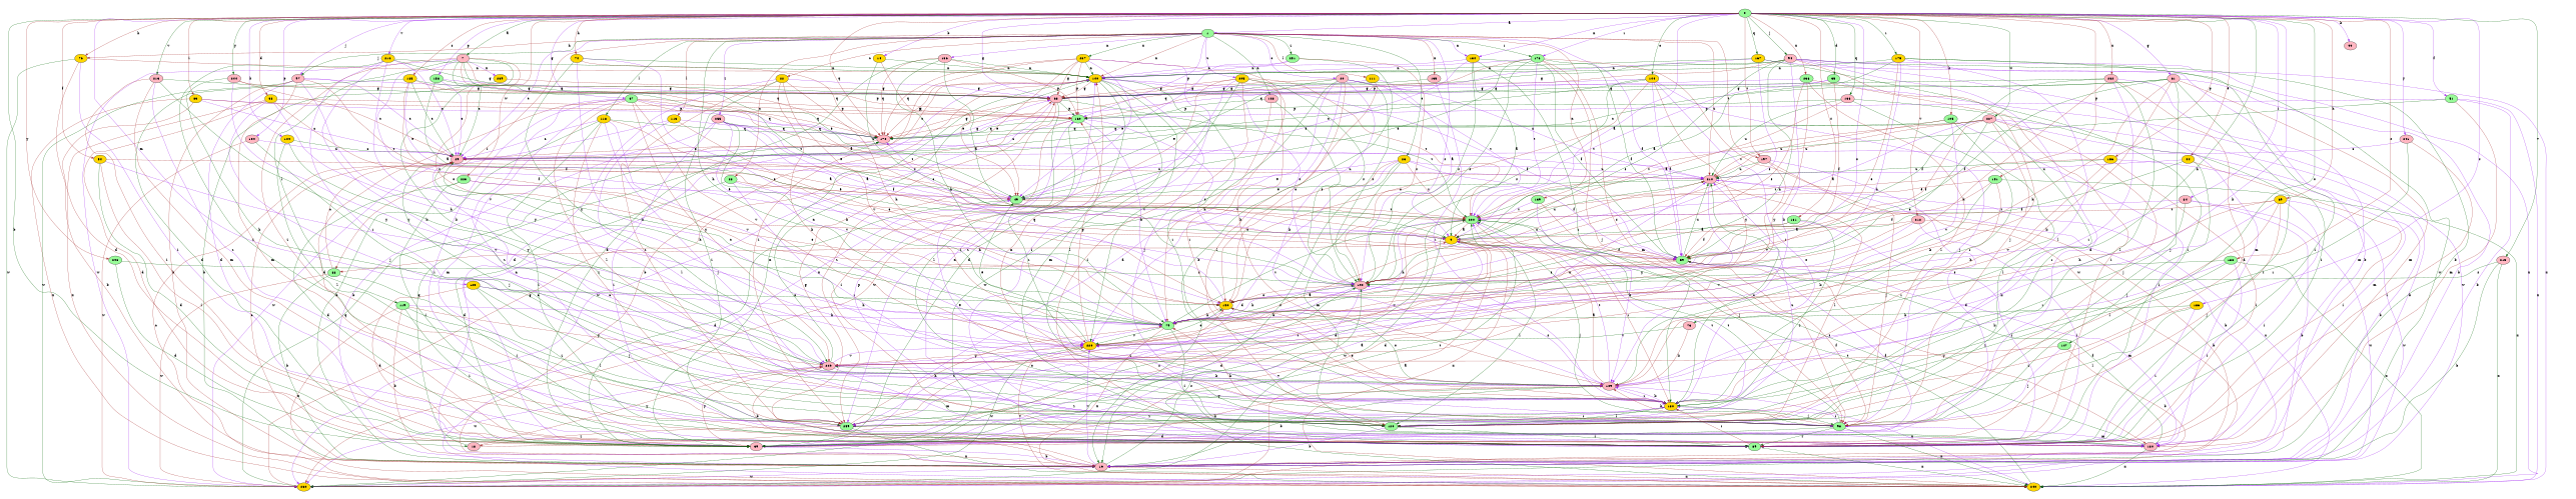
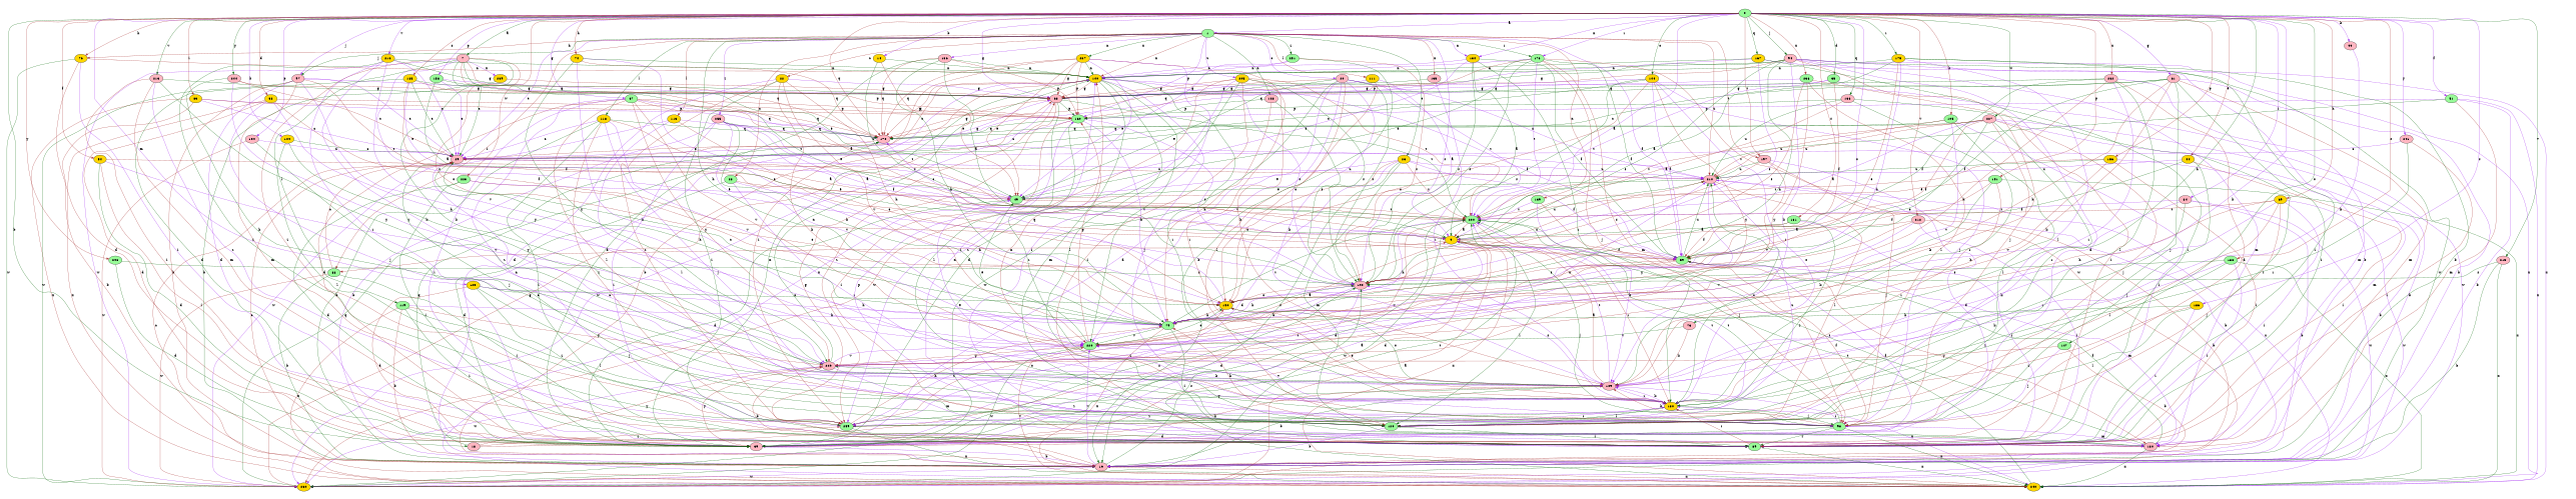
  strict digraph {
    node [fillcolor=lightpink style=filled]
    edge [color=brown]
    0 [fillcolor=palegreen]
    1 [fillcolor=palegreen]
    7
    9 [fillcolor=gold]
    14 [fillcolor=gold]
    18
    35 [fillcolor=palegreen]
    38 [fillcolor=gold]
    44 [fillcolor=gold]
    51 [fillcolor=palegreen]
    54 [fillcolor=gold]
    61
    67 [fillcolor=palegreen]
    68
    69 [fillcolor=gold]
    73
    74 [fillcolor=gold]
    76 [fillcolor=gold]
    83 [fillcolor=gold]
    84
    94
    97
    99
    104 [fillcolor=gold]
    105 [fillcolor=palegreen]
    109
    125 [fillcolor=gold]
    134 [fillcolor=gold]
    144 [fillcolor=gold]
    147 [fillcolor=palegreen]
    150 [fillcolor=gold]
    151 [fillcolor=palegreen]
    154
    156 [fillcolor=gold]
    158 [fillcolor=palegreen]
    166
    167 [fillcolor=gold]
    170
    175 [fillcolor=gold]
    176 [fillcolor=palegreen]
    181 [fillcolor=palegreen]
    185 [fillcolor=gold]
    186 [fillcolor=gold]
    188 [fillcolor=palegreen]
    197
    212
    213
    215
    216 [fillcolor=gold]
    223 [fillcolor=palegreen]
    227
    232
    236 [fillcolor=palegreen]
    241
    n55 [label=244]
    246 [fillcolor=palegreen]
    20
    22 [fillcolor=gold]
    23 [fillcolor=gold]
    28 [fillcolor=palegreen]
    29
    59 [fillcolor=palegreen]
    79 [fillcolor=palegreen]
    88 [fillcolor=palegreen]
    111 [fillcolor=gold]
    113 [fillcolor=gold]
    118 [fillcolor=gold]
    135
    136
    138
    139 [fillcolor=palegreen]
    140 [fillcolor=gold]
    160 [fillcolor=palegreen]
    190
    205 [fillcolor=gold]
    210
    237 [fillcolor=gold]
    251 [fillcolor=palegreen]
    255
    49 [fillcolor=palegreen]
    119 [fillcolor=palegreen]
    230 [fillcolor=gold]
    239 [fillcolor=gold]
    259 [fillcolor=palegreen]
    39
    98 [fillcolor=palegreen]
    120 [fillcolor=palegreen]
    240 [fillcolor=gold]
    200 [fillcolor=palegreen]
    249
    89 [fillcolor=palegreen]
    19
    130
-   220 [fillcolor=gold]
+   220 [fillcolor=palegreen]
    180 [fillcolor=gold]
    0 -> 1 [color=purple label=a]
    0 -> 7 [color=darkgreen label=a]
    0 -> 9 [color=purple label=a]
    0 -> 14 [color=purple label=b]
    0 -> 18 [color=darkgreen label=b]
    0 -> 35 [color=darkgreen label=d]
    0 -> 38 [label=d]
    0 -> 44 [label=e]
    0 -> 51 [color=purple label=f]
    0 -> 54 [label=f]
    0 -> 61 [color=purple label=g]
    0 -> 67 [color=purple label=g]
    0 -> 68 [color=purple label=g]
    0 -> 69 [label=h]
    0 -> 73 [color=darkgreen label=h]
    0 -> 74 [label=h]
    0 -> 76 [label=h]
    0 -> 83 [label=i]
    0 -> 84 [color=purple label=i]
    0 -> 94 [color=darkgreen label=j]
    0 -> 97 [color=purple label=j]
    0 -> 99 [color=purple label=k]
    0 -> 104 [color=purple label=k]
    0 -> 105 [label=k]
    0 -> 109 [color=purple label=k]
    0 -> 125 [color=purple label=m]
    0 -> 134 [color=purple label=n]
    0 -> 144 [color=darkgreen label=o]
    0 -> 147 [color=darkgreen label=o]
    0 -> 150 [color=purple label=o]
    0 -> 151 [label=p]
    0 -> 154 [color=purple label=p]
    0 -> 156 [label=p]
    0 -> 158 [color=purple label=p]
    0 -> 166 [color=darkgreen label=q]
    0 -> 167 [color=darkgreen label=q]
    0 -> 170 [label=q]
    0 -> 175 [color=darkgreen label=r]
    0 -> 176 [color=purple label=r]
    0 -> 181 [label=s]
    0 -> 185 [label=s]
    0 -> 186 [color=purple label=s]
    0 -> 188 [label=s]
    0 -> 197 [label=t]
    0 -> 212 [label=v]
    0 -> 213 [color=darkgreen label=v]
    0 -> 215 [color=darkgreen label=v]
    0 -> 216 [color=purple label=v]
    0 -> 223 [label=w]
    0 -> 227 [color=darkgreen label=w]
    0 -> 232 [label=x]
    0 -> 236 [label=x]
    0 -> 241 [color=purple label=y]
    0 -> n55 [color=darkgreen label=y]
    0 -> 246 [label=y]
    1 -> 76 [label=h]
    1 -> 97 [color=darkgreen label=j]
    1 -> 134 [color=purple label=n]
    1 -> 176 [color=darkgreen label=r]
    1 -> 197 [label=t]
    1 -> 20 [color=purple label=c]
    1 -> 22 [label=c]
    1 -> 23 [color=darkgreen label=c]
    1 -> 28 [label=c]
    1 -> 29 [color=purple label=c]
    1 -> 59 [color=purple label=f]
    1 -> 79 [color=darkgreen label=h]
    1 -> 88 [label=i]
    1 -> 111 [label=l]
    1 -> 113 [label=l]
    1 -> 118 [color=darkgreen label=l]
    1 -> 135 [label=n]
    1 -> 136 [color=purple label=n]
    1 -> 138 [color=darkgreen label=n]
    1 -> 139 [label=n]
    1 -> 140 [label=n]
    1 -> 160 [color=purple label=p]
    1 -> 190 [color=purple label=s]
    1 -> 205 [color=purple label=u]
    1 -> 210 [label=u]
    1 -> 237 [color=darkgreen label=x]
    1 -> 251 [color=darkgreen label=z]
    1 -> 255 [color=purple label=z]
    7 -> 9 [label=a]
    7 -> 109 [color=darkgreen label=k]
    7 -> 150 [label=o]
    7 -> 170 [label=q]
    7 -> 29 [color=darkgreen label=c]
    7 -> 190 [color=purple label=s]
    7 -> 49 [color=darkgreen label=e]
    7 -> 119 [color=darkgreen label=l]
    7 -> 230 [color=purple label=w]
    7 -> 239 [color=purple label=x]
    7 -> 259 [label=z]
    9 -> 59 [label=f]
    9 -> 88 [label=i]
    9 -> 210 [color=darkgreen label=u]
    9 -> 39 [label=d]
    9 -> 98 [color=darkgreen label=j]
    9 -> 120 [color=darkgreen label=l]
    9 -> 240 [label=x]
    14 -> 140 [color=darkgreen label=n]
    14 -> 190 [color=darkgreen label=s]
    14 -> 49 [label=e]
    18 -> 170 [color=darkgreen label=q]
-   259 -> 18 [label=z]
+   18 -> 259 [label=z]
    18 -> 200 [label=t]
    18 -> 249 [label=y]
    35 -> 68 [color=purple label=g]
    35 -> 59 [label=f]
    35 -> 230 [color=purple label=w]
    35 -> 200 [color=purple label=t]
    38 -> 59 [label=f]
    38 -> 79 [color=purple label=h]
    38 -> 160 [label=p]
    38 -> 39 [label=d]
    38 -> 98 [color=purple label=j]
    38 -> 240 [label=x]
    44 -> 59 [color=darkgreen label=f]
    44 -> 210 [color=purple label=u]
    44 -> 98 [color=darkgreen label=j]
    44 -> 89 [label=i]
    51 -> 160 [color=purple label=p]
    51 -> 240 [color=purple label=x]
    51 -> 200 [color=darkgreen label=t]
    51 -> 19 [color=purple label=b]
    51 -> 130 [label=m]
    54 -> 210 [label=u]
    54 -> 39 [color=darkgreen label=d]
    54 -> 89 [label=i]
    54 -> 220 [color=purple label=v]
    61 -> 68 [color=darkgreen label=g]
    61 -> 109 [label=k]
    61 -> 29 [color=darkgreen label=c]
    61 -> 59 [color=darkgreen label=f]
    61 -> 79 [label=h]
    61 -> 98 [color=darkgreen label=j]
    61 -> 89 [color=darkgreen label=i]
    61 -> 19 [color=purple label=b]
    61 -> 130 [label=m]
    67 -> 170 [label=q]
    67 -> 160 [label=p]
    67 -> 210 [color=purple label=u]
    67 -> 259 [color=purple label=z]
    67 -> 39 [label=d]
    67 -> 120 [label=l]
    67 -> 200 [label=t]
    67 -> 249 [label=y]
    67 -> 89 [color=purple label=i]
-   67 -> 130 [color=purple label=m]
    67 -> 220 [label=v]
    68 -> 160 [color=darkgreen label=p]
    68 -> 230 [color=purple label=w]
    68 -> 259 [label=z]
    68 -> 120 [color=darkgreen label=l]
    68 -> 200 [color=darkgreen label=t]
    69 -> 109 [color=purple label=k]
    69 -> 79 [label=h]
    69 -> 230 [color=purple label=w]
    69 -> 98 [label=j]
    69 -> 120 [label=l]
    69 -> 200 [label=t]
    69 -> 89 [color=purple label=i]
    73 -> 109 [label=k]
    73 -> 220 [color=darkgreen label=v]
    74 -> 109 [color=purple label=k]
    74 -> 150 [color=purple label=o]
    74 -> 170 [label=q]
    74 -> 140 [color=darkgreen label=n]
    74 -> 249 [color=darkgreen label=y]
    76 -> 140 [label=n]
    76 -> 230 [color=darkgreen label=w]
    76 -> 39 [label=d]
    76 -> 89 [color=purple label=i]
    83 -> 170 [color=purple label=q]
    83 -> 29 [color=purple label=c]
    83 -> 160 [label=p]
    83 -> 240 [label=x]
    83 -> 19 [label=b]
    84 -> 79 [color=purple label=h]
    84 -> 230 [color=purple label=w]
    84 -> 200 [color=purple label=t]
    84 -> 19 [color=purple label=b]
    84 -> 180 [color=darkgreen label=r]
    94 -> 68 [color=darkgreen label=g]
    94 -> 109 [color=purple label=k]
    94 -> 79 [color=darkgreen label=h]
    94 -> 140 [color=darkgreen label=n]
    94 -> 160 [label=p]
    94 -> 190 [color=darkgreen label=s]
    94 -> 230 [color=darkgreen label=w]
    94 -> 39 [color=purple label=d]
    94 -> 98 [label=j]
    94 -> 240 [color=purple label=x]
    94 -> 19 [color=purple label=b]
    94 -> 130 [color=purple label=m]
    97 -> 68 [color=purple label=g]
    97 -> 29 [color=purple label=c]
    97 -> 230 [color=darkgreen label=w]
    97 -> 39 [color=purple label=d]
    97 -> 200 [label=t]
    97 -> 249 [color=purple label=y]
    97 -> 19 [label=b]
    97 -> 130 [label=m]
+   99 -> 109 [color=purple label=k]
    104 -> 29 [color=darkgreen label=c]
    104 -> 120 [color=darkgreen label=l]
    104 -> 249 [color=darkgreen label=y]
    105 -> 170 [color=darkgreen label=q]
    105 -> 210 [label=u]
    105 -> 120 [color=darkgreen label=l]
    105 -> 89 [color=purple label=i]
    105 -> 220 [color=purple label=v]
    109 -> 9 [label=a]
    109 -> 150 [color=darkgreen label=o]
    109 -> 190 [color=purple label=s]
    109 -> 259 [color=darkgreen label=z]
    109 -> 240 [color=purple label=x]
    109 -> 200 [color=purple label=t]
    109 -> 19 [color=darkgreen label=b]
    109 -> 180 [color=purple label=r]
    125 -> 150 [color=darkgreen label=o]
    125 -> 79 [color=purple label=h]
    125 -> 259 [color=darkgreen label=z]
    125 -> 39 [label=d]
    125 -> 98 [color=darkgreen label=j]
    134 -> 9 [color=darkgreen label=a]
    134 -> 59 [color=darkgreen label=f]
    134 -> 140 [color=purple label=n]
    134 -> 190 [color=darkgreen label=s]
    134 -> 49 [color=purple label=e]
    134 -> 180 [color=darkgreen label=r]
    144 -> 68 [color=purple label=g]
    144 -> 150 [label=o]
    144 -> 29 [color=darkgreen label=c]
    144 -> 59 [color=purple label=f]
    144 -> 190 [color=darkgreen label=s]
    144 -> 98 [color=purple label=j]
    144 -> 249 [label=y]
    144 -> 180 [color=purple label=r]
    147 -> 98 [color=purple label=j]
    147 -> 249 [label=y]
    147 -> 19 [label=b]
    150 -> 170 [color=purple label=q]
    150 -> 79 [label=h]
    151 -> 109 [color=darkgreen label=k]
    151 -> 59 [label=f]
    151 -> 49 [label=e]
    151 -> 240 [color=darkgreen label=x]
    151 -> 180 [label=r]
    154 -> 29 [color=purple label=c]
    154 -> 230 [label=w]
    154 -> 98 [color=darkgreen label=j]
    156 -> 210 [color=darkgreen label=u]
    156 -> 200 [label=t]
    156 -> 89 [label=i]
    156 -> 19 [color=purple label=b]
    156 -> 220 [label=v]
    158 -> 9 [color=darkgreen label=a]
    158 -> 68 [color=purple label=g]
    158 -> 29 [color=purple label=c]
    158 -> 200 [color=darkgreen label=t]
    166 -> 9 [label=a]
    166 -> 160 [color=darkgreen label=p]
    166 -> 210 [color=darkgreen label=u]
    166 -> 89 [color=darkgreen label=i]
    166 -> 180 [color=darkgreen label=r]
    167 -> 170 [color=purple label=q]
    167 -> 140 [color=darkgreen label=n]
    167 -> 190 [color=purple label=s]
    167 -> 240 [color=purple label=x]
    167 -> 89 [color=darkgreen label=i]
    170 -> 68 [label=g]
    170 -> 29 [label=c]
    175 -> 9 [color=darkgreen label=a]
    175 -> 150 [label=o]
    175 -> 79 [color=purple label=h]
    175 -> 140 [color=darkgreen label=n]
    175 -> 120 [color=purple label=l]
    175 -> 89 [color=darkgreen label=i]
    175 -> 19 [color=darkgreen label=b]
    176 -> 170 [label=q]
    176 -> 59 [color=darkgreen label=f]
    176 -> 140 [color=purple label=n]
    176 -> 190 [color=darkgreen label=s]
    176 -> 49 [color=darkgreen label=e]
    176 -> 230 [label=w]
    176 -> 98 [label=j]
    176 -> 200 [color=purple label=t]
    176 -> 130 [label=m]
    181 -> 9 [color=darkgreen label=a]
    181 -> 59 [label=f]
    181 -> 259 [color=darkgreen label=z]
    181 -> 89 [color=purple label=i]
    185 -> 68 [color=darkgreen label=g]
    185 -> 29 [color=darkgreen label=c]
    185 -> 59 [label=f]
    185 -> 160 [label=p]
    185 -> 49 [color=purple label=e]
    185 -> 39 [color=darkgreen label=d]
    186 -> 79 [color=darkgreen label=h]
    186 -> 259 [label=z]
    186 -> 120 [color=darkgreen label=l]
    186 -> 89 [color=purple label=i]
    188 -> 109 [color=purple label=k]
    188 -> 190 [color=darkgreen label=s]
    188 -> 259 [color=darkgreen label=z]
    188 -> 240 [color=darkgreen label=x]
    188 -> 89 [color=purple label=i]
    197 -> 190 [label=s]
    197 -> 210 [color=darkgreen label=u]
    197 -> 39 [color=purple label=d]
    197 -> 98 [label=j]
    197 -> 220 [label=v]
    212 -> 9 [label=a]
    212 -> 150 [label=o]
    212 -> 89 [color=purple label=i]
    212 -> 19 [label=b]
    212 -> 220 [color=purple label=v]
    213 -> 68 [color=darkgreen label=g]
    213 -> 259 [color=purple label=z]
    213 -> 249 [color=darkgreen label=y]
    213 -> 89 [label=i]
    213 -> 130 [label=m]
    215 -> 190 [color=darkgreen label=s]
    215 -> 240 [color=darkgreen label=x]
    215 -> 19 [color=darkgreen label=b]
    216 -> 68 [color=darkgreen label=g]
    216 -> 109 [color=purple label=k]
    216 -> 29 [color=purple label=c]
    216 -> 140 [color=darkgreen label=n]
    216 -> 259 [color=darkgreen label=z]
    216 -> 220 [color=purple label=v]
    216 -> 180 [color=purple label=r]
    223 -> 150 [label=o]
    223 -> 49 [color=purple label=e]
    223 -> 39 [color=darkgreen label=d]
    223 -> 89 [color=darkgreen label=i]
    227 -> 9 [color=purple label=a]
    227 -> 109 [label=k]
    227 -> 150 [color=darkgreen label=o]
    227 -> 170 [color=darkgreen label=q]
    227 -> 59 [label=f]
    227 -> 210 [label=u]
    227 -> 98 [label=j]
    227 -> 200 [label=t]
    227 -> 19 [color=purple label=b]
    227 -> 130 [color=purple label=m]
    227 -> 180 [color=darkgreen label=r]
    232 -> 68 [color=darkgreen label=g]
    232 -> 59 [color=darkgreen label=f]
    232 -> 79 [label=h]
    232 -> 39 [label=d]
    232 -> 120 [color=darkgreen label=l]
    232 -> 130 [color=purple label=m]
    232 -> 180 [color=purple label=r]
    236 -> 68 [color=purple label=g]
    236 -> 190 [label=s]
    236 -> 120 [label=l]
    236 -> 249 [label=y]
    236 -> 89 [label=i]
    241 -> 29 [color=purple label=c]
    241 -> 89 [label=i]
    241 -> 180 [color=darkgreen label=r]
    n55 -> 68 [label=g]
    n55 -> 109 [color=darkgreen label=k]
    n55 -> 29 [label=c]
    n55 -> 249 [color=purple label=y]
    246 -> 190 [color=darkgreen label=s]
    246 -> 39 [color=darkgreen label=d]
    20 -> 68 [label=g]
    20 -> 109 [color=purple label=k]
    20 -> 150 [label=o]
    20 -> 190 [color=darkgreen label=s]
    20 -> 210 [color=purple label=u]
    20 -> 49 [color=darkgreen label=e]
    20 -> 230 [color=darkgreen label=w]
    20 -> 39 [color=purple label=d]
    20 -> 200 [color=purple label=t]
    20 -> 220 [color=purple label=v]
    22 -> 68 [color=purple label=g]
    22 -> 109 [label=k]
    22 -> 79 [label=h]
    22 -> 259 [label=z]
    22 -> 39 [color=purple label=d]
    22 -> 89 [color=darkgreen label=i]
    22 -> 220 [label=v]
    23 -> 150 [label=o]
    23 -> 59 [color=purple label=f]
    23 -> 210 [color=purple label=u]
    23 -> 49 [color=purple label=e]
    23 -> 39 [color=purple label=d]
    23 -> 200 [label=t]
    23 -> 19 [color=darkgreen label=b]
    23 -> 130 [color=darkgreen label=m]
    28 -> 79 [color=purple label=h]
    28 -> 49 [label=e]
    28 -> 39 [color=darkgreen label=d]
    28 -> 180 [color=purple label=r]
    29 -> 68 [color=purple label=g]
    29 -> 79 [color=darkgreen label=h]
    29 -> 210 [color=purple label=u]
    59 -> 190 [label=s]
    59 -> 210 [color=darkgreen label=u]
    59 -> 130 [color=purple label=m]
    59 -> 220 [label=v]
    79 -> 29 [color=darkgreen label=c]
    79 -> 190 [color=darkgreen label=s]
    79 -> 259 [color=purple label=z]
    79 -> 240 [label=x]
    79 -> 200 [color=darkgreen label=t]
    79 -> 89 [color=darkgreen label=i]
    79 -> 220 [color=darkgreen label=v]
    88 -> 29 [label=c]
    88 -> 230 [label=w]
    88 -> 89 [color=darkgreen label=i]
    88 -> 19 [color=darkgreen label=b]
    111 -> 9 [color=purple label=a]
    111 -> 68 [color=purple label=g]
    111 -> 120 [label=l]
    113 -> 150 [label=o]
    113 -> 170 [color=purple label=q]
    113 -> 230 [color=purple label=w]
    113 -> 120 [color=purple label=l]
    118 -> 9 [label=a]
    118 -> 170 [color=darkgreen label=q]
    118 -> 29 [color=purple label=c]
    118 -> 259 [label=z]
    118 -> 98 [color=purple label=j]
    118 -> 89 [color=darkgreen label=i]
    118 -> 19 [color=darkgreen label=b]
    118 -> 220 [color=purple label=v]
    135 -> 68 [color=darkgreen label=g]
    135 -> 180 [color=purple label=r]
    136 -> 9 [color=darkgreen label=a]
    136 -> 170 [label=q]
    136 -> 79 [color=darkgreen label=h]
    136 -> 140 [color=darkgreen label=n]
    136 -> 160 [label=p]
    136 -> 39 [color=darkgreen label=d]
    138 -> 79 [label=h]
    138 -> 160 [color=darkgreen label=p]
    138 -> 190 [color=darkgreen label=s]
    139 -> 109 [color=purple label=k]
    139 -> 98 [label=j]
    139 -> 200 [color=purple label=t]
    140 -> 68 [label=g]
    140 -> 170 [label=q]
    140 -> 29 [label=c]
    140 -> 59 [color=purple label=f]
    140 -> 190 [color=purple label=s]
    140 -> 98 [color=purple label=j]
    140 -> 120 [color=darkgreen label=l]
    140 -> 19 [label=b]
    140 -> 130 [color=darkgreen label=m]
    140 -> 220 [color=darkgreen label=v]
    140 -> 180 [color=darkgreen label=r]
    160 -> 170 [color=darkgreen label=q]
    160 -> 29 [color=purple label=c]
    160 -> 79 [color=purple label=h]
    160 -> 190 [color=purple label=s]
    160 -> 89 [label=i]
    160 -> 180 [color=darkgreen label=r]
    190 -> 150 [label=o]
    190 -> 79 [color=purple label=h]
    190 -> 210 [label=u]
    190 -> 259 [color=purple label=z]
    190 -> 39 [color=purple label=d]
    205 -> 68 [label=g]
    205 -> 190 [color=darkgreen label=s]
    205 -> 230 [label=w]
    205 -> 259 [color=purple label=z]
    205 -> 39 [color=darkgreen label=d]
    205 -> 200 [label=t]
    205 -> 89 [label=i]
    205 -> 180 [label=r]
    210 -> 49 [color=darkgreen label=e]
    210 -> 120 [label=l]
    210 -> 249 [color=purple label=y]
    210 -> 19 [color=purple label=b]
    237 -> 68 [label=g]
    237 -> 109 [label=k]
    237 -> 170 [label=q]
    237 -> 140 [color=darkgreen label=n]
    237 -> 160 [label=p]
    237 -> 49 [label=e]
    237 -> 259 [label=z]
    237 -> 240 [color=purple label=x]
    237 -> 89 [color=purple label=i]
    251 -> 140 [color=purple label=n]
    251 -> 190 [label=s]
    251 -> 49 [color=purple label=e]
    251 -> 19 [color=darkgreen label=b]
    255 -> 9 [color=purple label=a]
    255 -> 170 [color=darkgreen label=q]
    255 -> 59 [color=purple label=f]
    255 -> 79 [color=darkgreen label=h]
    255 -> 49 [color=purple label=e]
    255 -> 89 [color=purple label=i]
    255 -> 19 [color=purple label=b]
    255 -> 220 [color=purple label=v]
    49 -> 29 [label=c]
    49 -> 39 [color=darkgreen label=d]
    49 -> 200 [label=t]
    119 -> 79 [color=purple label=h]
    119 -> 120 [color=darkgreen label=l]
    119 -> 240 [label=x]
    119 -> 249 [label=y]
    119 -> 89 [color=darkgreen label=i]
    119 -> 19 [label=b]
    230 -> 9 [label=a]
    230 -> 68 [label=g]
    230 -> 170 [color=darkgreen label=q]
    239 -> 68 [label=g]
    239 -> 19 [color=darkgreen label=b]
    259 -> 150 [label=o]
    259 -> 79 [label=h]
    259 -> 240 [color=darkgreen label=x]
    39 -> 9 [color=purple label=a]
    39 -> 109 [label=k]
    39 -> 59 [color=purple label=f]
    39 -> 140 [color=darkgreen label=n]
    39 -> 190 [color=darkgreen label=s]
    39 -> 249 [label=y]
    39 -> 19 [color=purple label=b]
    98 -> 109 [label=k]
    98 -> 29 [color=purple label=c]
    98 -> 59 [label=f]
    98 -> 140 [label=n]
    98 -> 39 [color=darkgreen label=d]
    98 -> 240 [color=darkgreen label=x]
    98 -> 200 [color=darkgreen label=t]
    98 -> 249 [color=darkgreen label=y]
    98 -> 89 [color=darkgreen label=i]
    98 -> 130 [color=purple label=m]
    98 -> 180 [color=purple label=r]
    120 -> 29 [color=darkgreen label=c]
    120 -> 79 [label=h]
    120 -> 210 [color=purple label=u]
    120 -> 200 [color=purple label=t]
    120 -> 89 [color=darkgreen label=i]
    120 -> 19 [color=purple label=b]
    120 -> 180 [color=purple label=r]
    240 -> 29 [label=c]
    240 -> 190 [color=darkgreen label=s]
    240 -> 210 [color=purple label=u]
    240 -> 200 [color=darkgreen label=t]
    240 -> 220 [label=v]
    200 -> 9 [label=a]
    200 -> 79 [color=purple label=h]
    200 -> 230 [color=darkgreen label=w]
    200 -> 39 [color=darkgreen label=d]
    200 -> 180 [label=r]
    249 -> 109 [color=purple label=k]
    249 -> 140 [color=darkgreen label=n]
    249 -> 210 [color=purple label=u]
    249 -> 230 [color=purple label=w]
    249 -> 19 [label=b]
    249 -> 130 [color=purple label=m]
    249 -> 220 [color=purple label=v]
    89 -> 140 [color=purple label=n]
    89 -> 240 [color=darkgreen label=x]
    89 -> 180 [label=r]
    19 -> 68 [label=g]
    19 -> 29 [label=c]
    19 -> 140 [color=purple label=n]
    19 -> 230 [color=purple label=w]
    19 -> 240 [label=x]
    19 -> 200 [color=darkgreen label=t]
    19 -> 220 [color=purple label=v]
    130 -> 59 [color=darkgreen label=f]
    130 -> 160 [color=purple label=p]
    130 -> 240 [color=darkgreen label=x]
    130 -> 200 [color=darkgreen label=t]
    220 -> 9 [label=a]
    220 -> 150 [color=darkgreen label=o]
    220 -> 160 [label=p]
    220 -> 49 [color=darkgreen label=e]
    220 -> 230 [color=darkgreen label=w]
    220 -> 249 [label=y]
    180 -> 109 [color=purple label=k]
    180 -> 150 [label=o]
    180 -> 210 [color=darkgreen label=u]
    180 -> 49 [color=purple label=e]
    180 -> 259 [color=purple label=z]
    180 -> 98 [color=darkgreen label=j]
    180 -> 120 [color=darkgreen label=l]
    180 -> 220 [color=purple label=v]
  }
